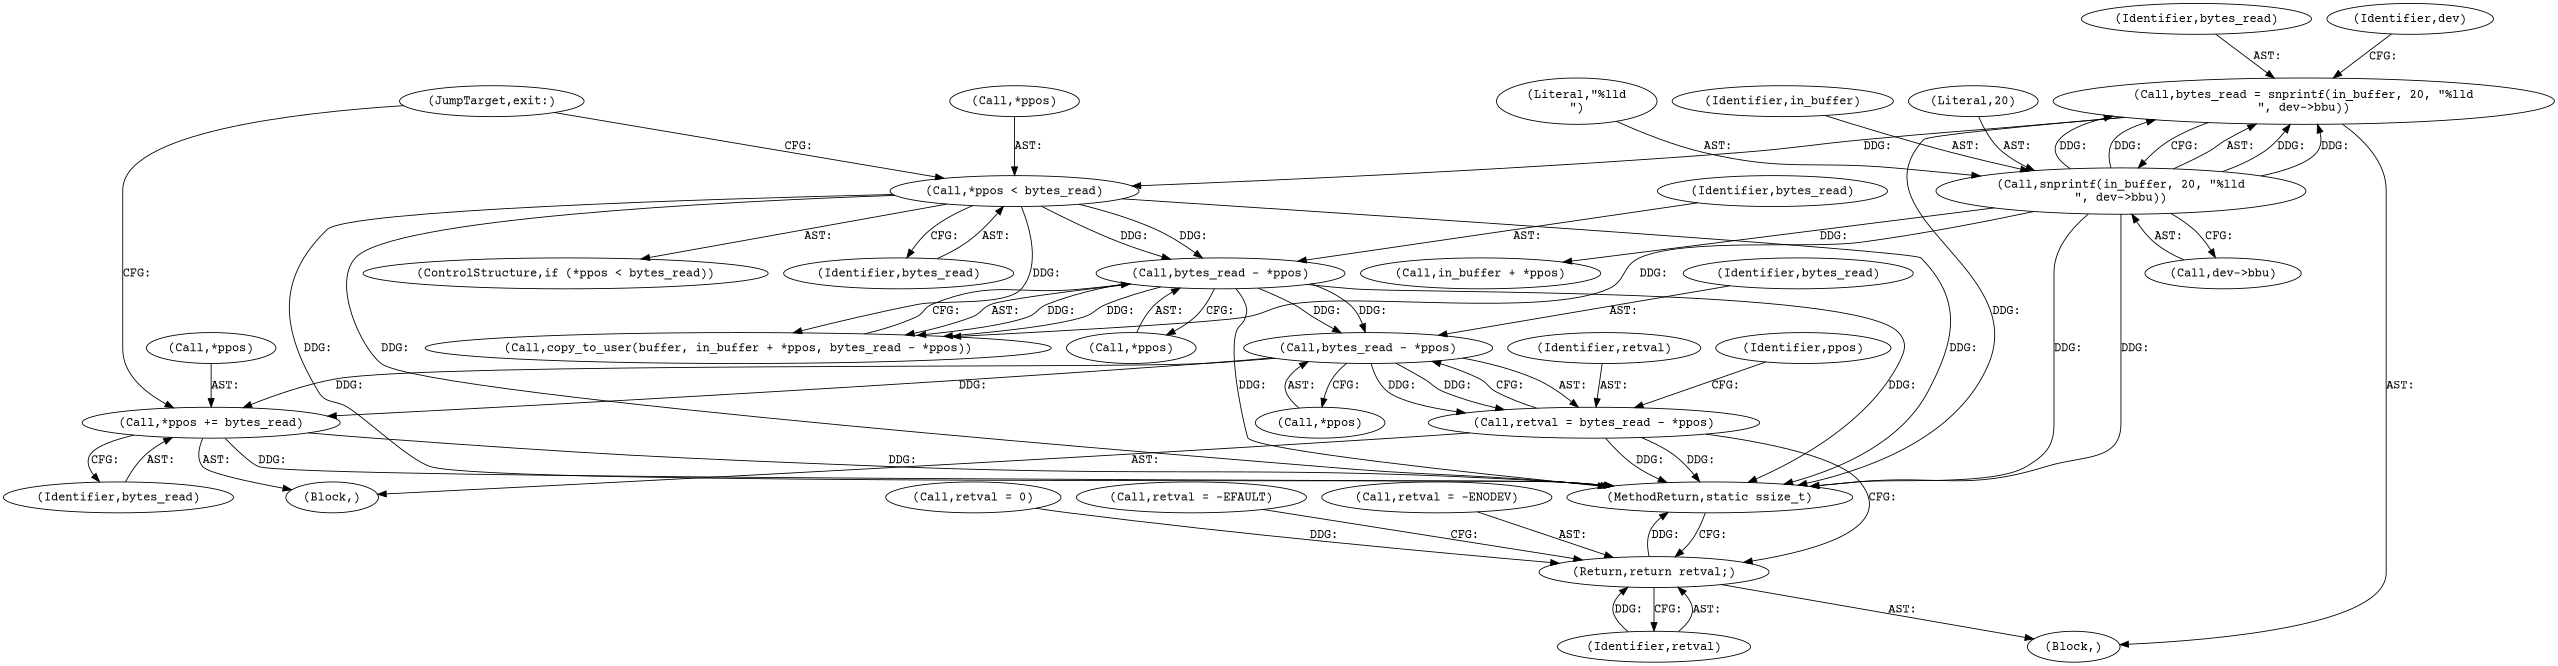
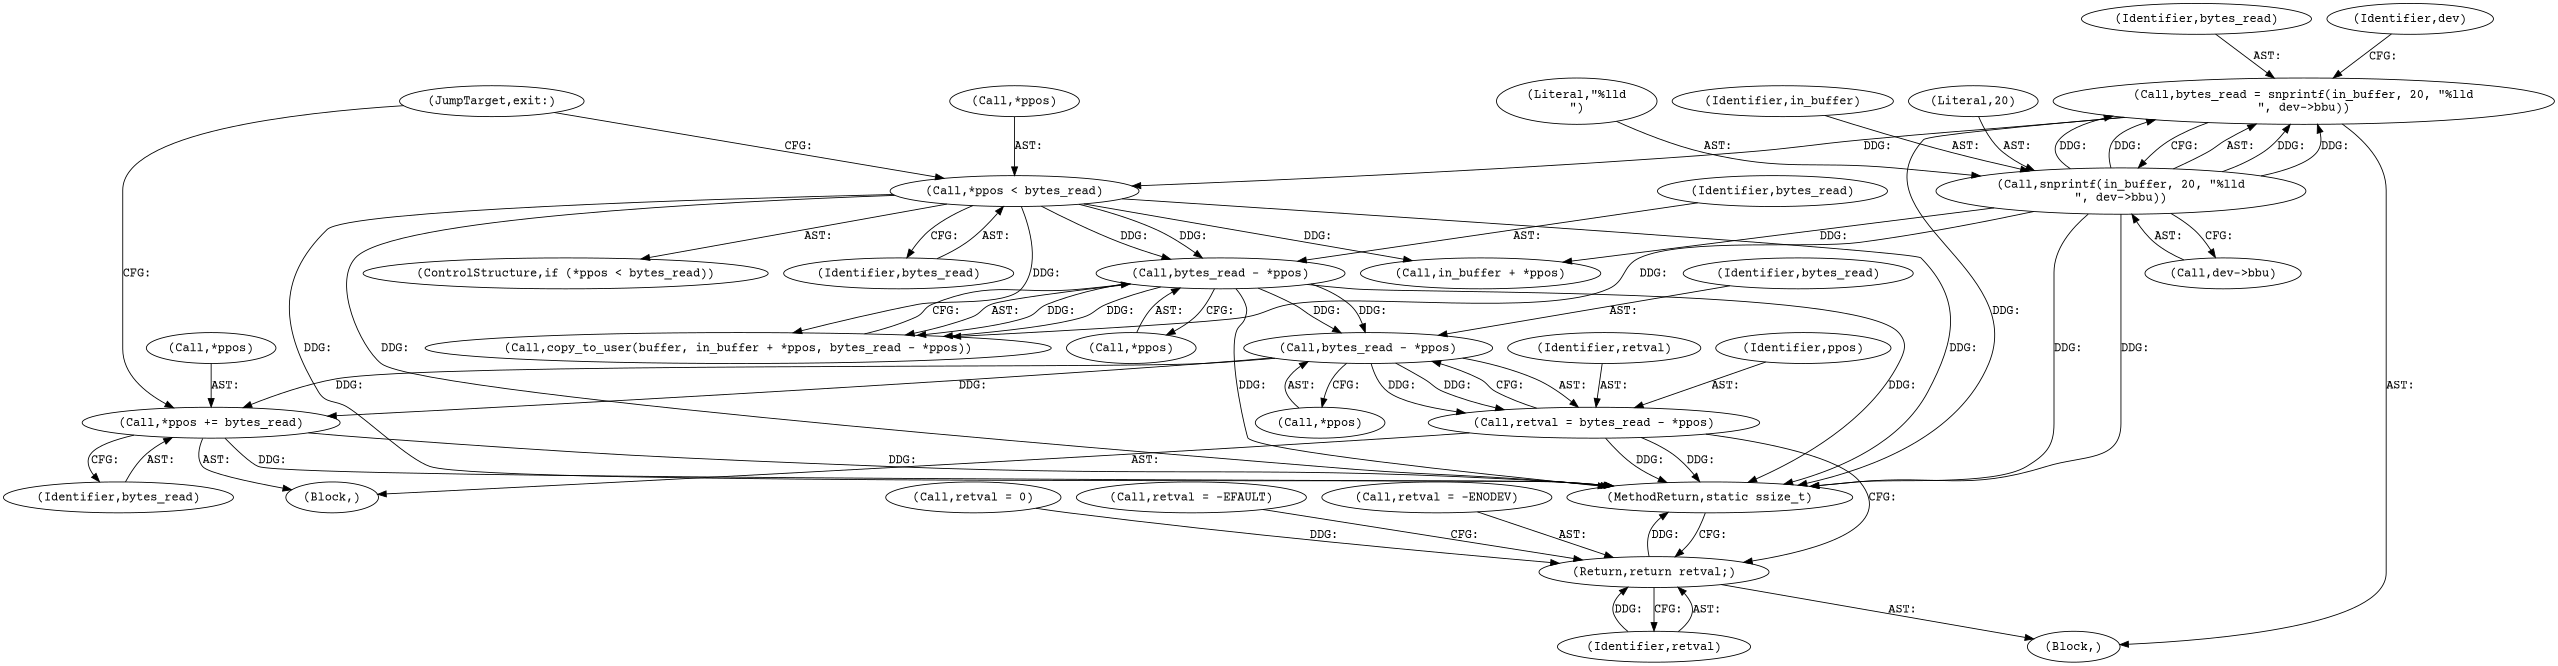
  digraph {
    fontname="Courier Prime"
    node [fontname="Courier Prime"]
    edge [fontname="Courier Prime"]
    n1 [label="(Call,bytes_read - *ppos)"]
    n2 [label="(Call,retval = bytes_read - *ppos)"]
    n3 [label="(Call,*ppos += bytes_read)"]
    n4 [label="(Call,*ppos)"]
    n5 [label="(MethodReturn,static ssize_t)"]
    n6 [label="(Return,return retval;)"]
    n7 [label="(Block,)"]
    n8 [label="(Identifier,bytes_read)"]
    n9 [label="(Call,bytes_read - *ppos)"]
    n10 [label="(Call,copy_to_user(buffer, in_buffer + *ppos, bytes_read - *ppos))"]
    n11 [label="(Call,*ppos)"]
    n12 [label="(Call,*ppos < bytes_read)"]
    n13 [label="(ControlStructure,if (*ppos < bytes_read))"]
    n14 [label="(Identifier,bytes_read)"]
    n15 [label="(Call,in_buffer + *ppos)"]
    n16 [label="(Call,bytes_read = snprintf(in_buffer, 20, \"%lld\n\", dev->bbu))"]
    n17 [label="(Call,snprintf(in_buffer, 20, \"%lld\n\", dev->bbu))"]
    n18 [label="(Block,)"]
    n19 [label="(Call,dev->bbu)"]
    n20 [label="(Identifier,retval)"]
    n21 [label="(Literal,\"%lld\n\")"]
    n22 [label="(Call,retval = 0)"]
    n23 [label="(Identifier,bytes_read)"]
    n24 [label="(Identifier,bytes_read)"]
    n25 [label="(Identifier,bytes_read)"]
    n26 [label="(Call,retval = -EFAULT)"]
    n27 [label="(Identifier,retval)"]
    n28 [label="(JumpTarget,exit:)"]
    n29 [label="(Identifier,dev)"]
    n30 [label="(Call,retval = -ENODEV)"]
    n31 [label="(Call,*ppos)"]
    n32 [label="(Identifier,in_buffer)"]
    n33 [label="(Literal,20)"]
    n34 [label="(Call,*ppos)"]
    n35 [label="(Identifier,ppos)"]
    n1 -> n2 [label="AST: "]
    n1 -> n2 [label="DDG: "]
    n1 -> n2 [label="DDG: "]
    n1 -> n3 [label="DDG: "]
    n1 -> n3 [label="DDG: "]
    n1 -> n4 [label="CFG: "]
    n2 -> n1 [label="CFG: "]
    n2 -> n5 [label="DDG: "]
    n2 -> n5 [label="DDG: "]
    n2 -> n6 [label="CFG: "]
    n2 -> n7 [label="AST: "]
    n3 -> n5 [label="DDG: "]
    n3 -> n5 [label="DDG: "]
    n3 -> n7 [label="AST: "]
    n3 -> n8 [label="CFG: "]
    n4 -> n1 [label="AST: "]
    n5 -> n6 [label="CFG: "]
    n6 -> n5 [label="DDG: "]
    n6 -> n18 [label="AST: "]
    n6 -> n20 [label="CFG: "]
    n8 -> n3 [label="AST: "]
    n9 -> n1 [label="DDG: "]
    n9 -> n1 [label="DDG: "]
    n9 -> n5 [label="DDG: "]
    n9 -> n5 [label="DDG: "]
    n9 -> n10 [label="AST: "]
    n9 -> n10 [label="DDG: "]
    n9 -> n10 [label="DDG: "]
    n9 -> n11 [label="CFG: "]
    n10 -> n9 [label="CFG: "]
    n11 -> n9 [label="AST: "]
    n12 -> n5 [label="DDG: "]
    n12 -> n5 [label="DDG: "]
    n12 -> n5 [label="DDG: "]
    n12 -> n9 [label="DDG: "]
    n12 -> n9 [label="DDG: "]
    n12 -> n10 [label="DDG: "]
    n12 -> n13 [label="AST: "]
    n12 -> n14 [label="CFG: "]
+   n12 -> n15 [label="DDG: "]
    n14 -> n12 [label="AST: "]
    n16 -> n5 [label="DDG: "]
    n16 -> n12 [label="DDG: "]
    n16 -> n17 [label="CFG: "]
    n16 -> n18 [label="AST: "]
    n17 -> n5 [label="DDG: "]
    n17 -> n5 [label="DDG: "]
    n17 -> n10 [label="DDG: "]
    n17 -> n15 [label="DDG: "]
    n17 -> n16 [label="AST: "]
    n17 -> n16 [label="DDG: "]
    n17 -> n16 [label="DDG: "]
    n17 -> n16 [label="DDG: "]
    n17 -> n16 [label="DDG: "]
    n17 -> n19 [label="CFG: "]
    n19 -> n17 [label="AST: "]
    n20 -> n6 [label="AST: "]
    n20 -> n6 [label="DDG: "]
    n21 -> n17 [label="AST: "]
    n22 -> n6 [label="DDG: "]
    n23 -> n9 [label="AST: "]
    n24 -> n16 [label="AST: "]
    n25 -> n1 [label="AST: "]
    n26 -> n6 [label="CFG: "]
    n27 -> n2 [label="AST: "]
    n28 -> n3 [label="CFG: "]
    n28 -> n12 [label="CFG: "]
    n29 -> n16 [label="CFG: "]
    n30 -> n6 [label="AST: "]
    n31 -> n12 [label="AST: "]
    n32 -> n17 [label="AST: "]
    n33 -> n17 [label="AST: "]
    n34 -> n3 [label="AST: "]
-   n35 -> n2 [label="CFG: "]
+   n35 -> n2 [label="AST: "]
  }
